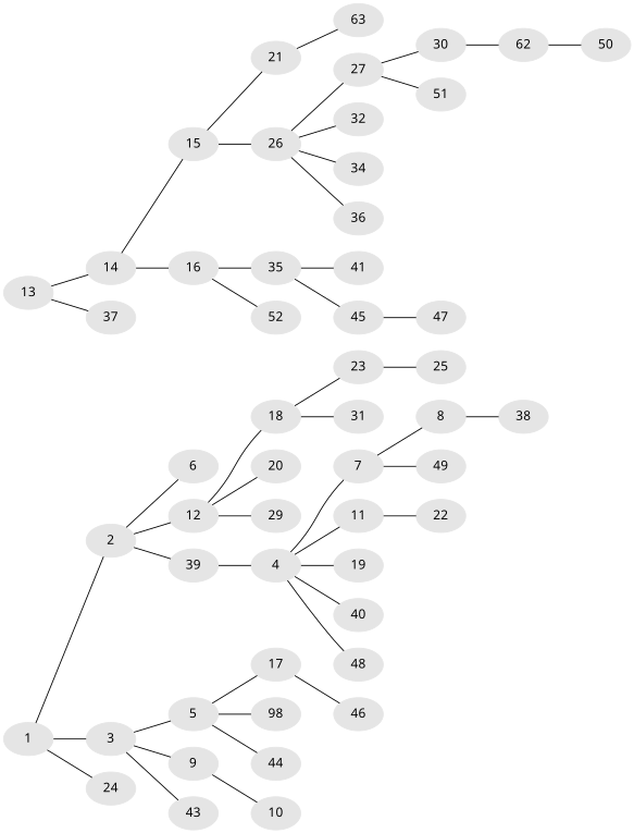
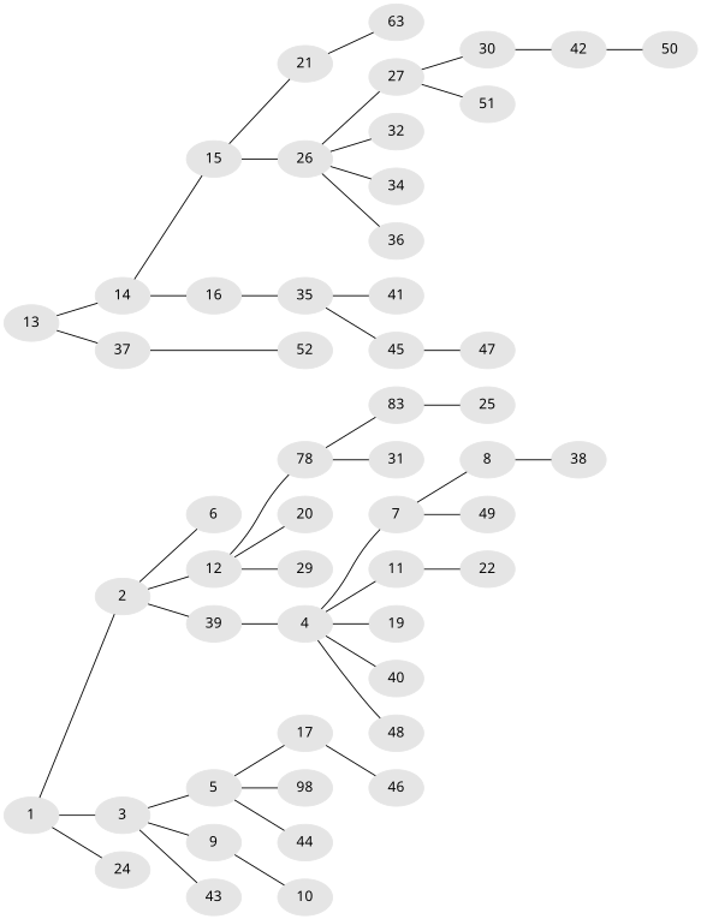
  graph {
    fontname="Noto Sans"
    rankdir=LR
    node [color=gray90 fontname="Noto Sans" style=filled]
    edge [fontname="Noto Sans"]
    1
    2
    3
    24
    6
    12
    39
    5
    9
    43
    4
    7
    11
    19
    40
    48
-   18
+   18 [label=78]
    20
    29
    17
    n21 [label=98]
    44
    10
    8
    49
    22
    13
    14
    37
    46
    38
-   23
+   23 [label=83]
    31
    15
    16
    52
    21
    26
    35
    n40 [label=63]
    27
    32
    34
    36
    41
    45
    25
    30
    51
-   42 [label=62]
+   42
    50
    47
    1 -- 2
    1 -- 3
    1 -- 24
    2 -- 6
    2 -- 12
    2 -- 39
    3 -- 5
    3 -- 9
    3 -- 43
    12 -- 18
    12 -- 20
    12 -- 29
    39 -- 4
    5 -- 17
    5 -- n21
    5 -- 44
    9 -- 10
    4 -- 7
    4 -- 11
    4 -- 19
    4 -- 40
    4 -- 48
    7 -- 8
    7 -- 49
    11 -- 22
    18 -- 23
    18 -- 31
    17 -- 46
    8 -- 38
    13 -- 14
    13 -- 37
    14 -- 15
    14 -- 16
-   16 -- 52
+   37 -- 52
    23 -- 25
    15 -- 21
    15 -- 26
    16 -- 35
    21 -- n40
    26 -- 27
    26 -- 32
    26 -- 34
    26 -- 36
    35 -- 41
    35 -- 45
    27 -- 30
    27 -- 51
    45 -- 47
    30 -- 42
    42 -- 50
  }
